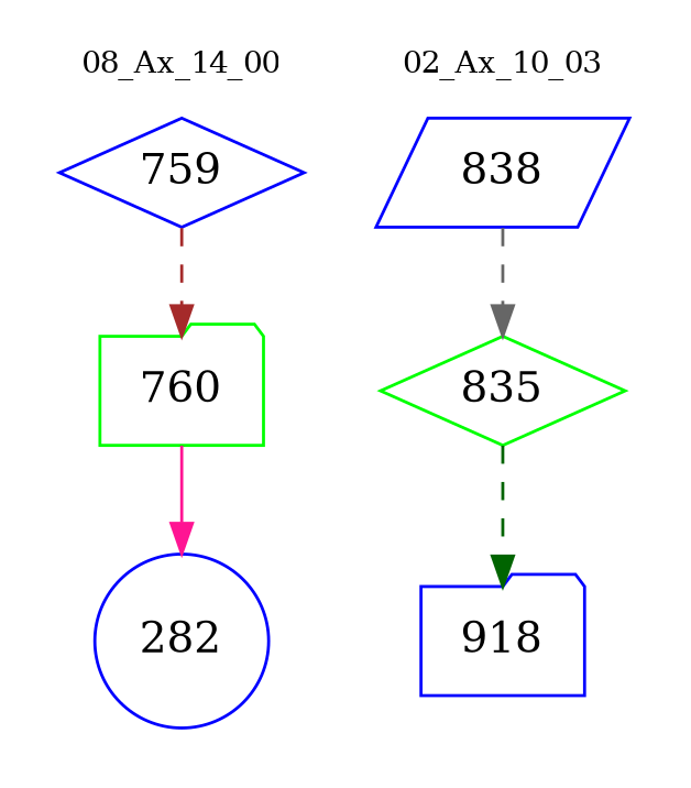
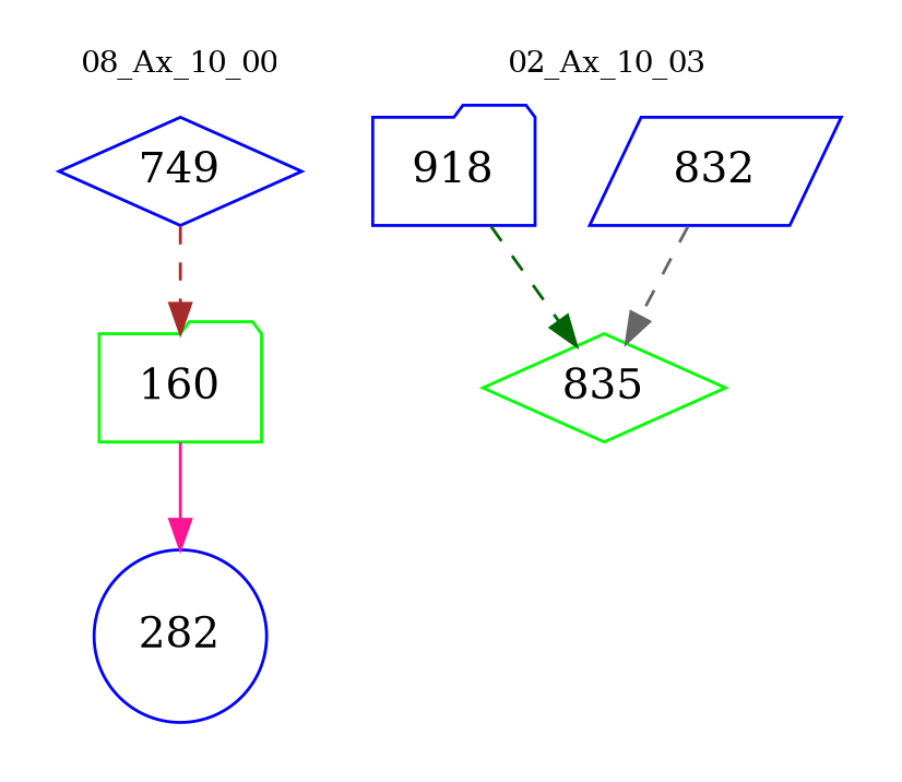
  digraph {
    node [color=blue shape=diamond]
    edge [style=dashed]
-   n1 [label=759]
-   n2 [color=green label=760 shape=folder]
+   n1 [label=749]
+   n2 [color=green label=160 shape=folder]
    n3 [label=282 shape=circle]
-   n4 [label=838 shape=parallelogram]
+   n4 [label=832 shape=parallelogram]
    n5 [color=green label=835]
    n6 [label=918 shape=folder]
    subgraph cluster_1 {
      color=white
      fontsize=10
-     label="08_Ax_14_00"
+     label="08_Ax_10_00"
      n1
      n2
      n3
    }
    subgraph cluster_2 {
      color=white
      fontsize=10
      label="02_Ax_10_03"
      n4
      n5
      n6
    }
    n1 -> n2 [color=brown]
    n2 -> n3 [color=deeppink style=solid]
    n4 -> n5 [color=gray40]
-   n5 -> n6 [color=darkgreen]
+   n6 -> n5 [color=darkgreen]
  }
